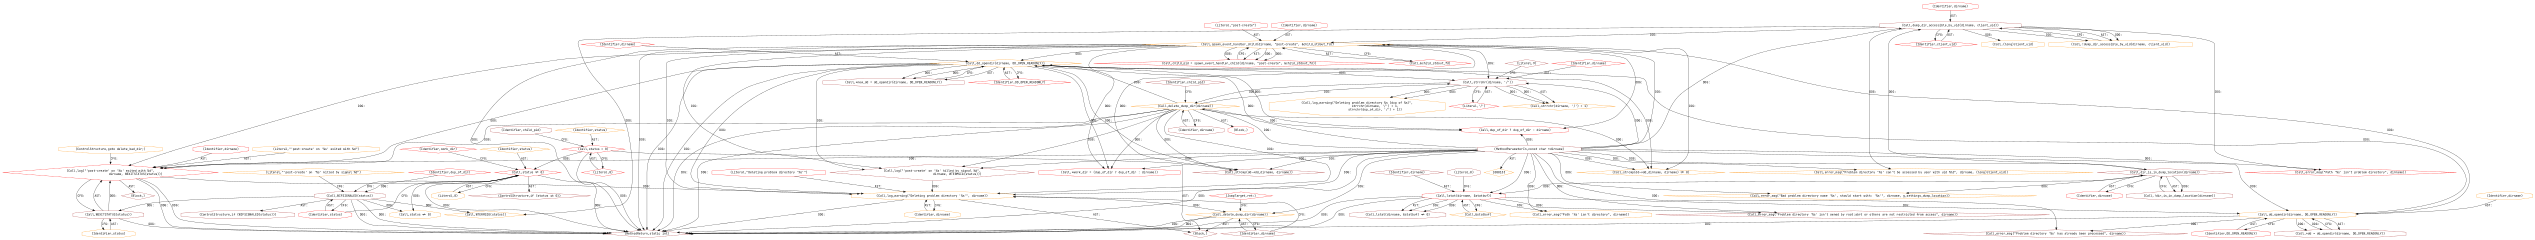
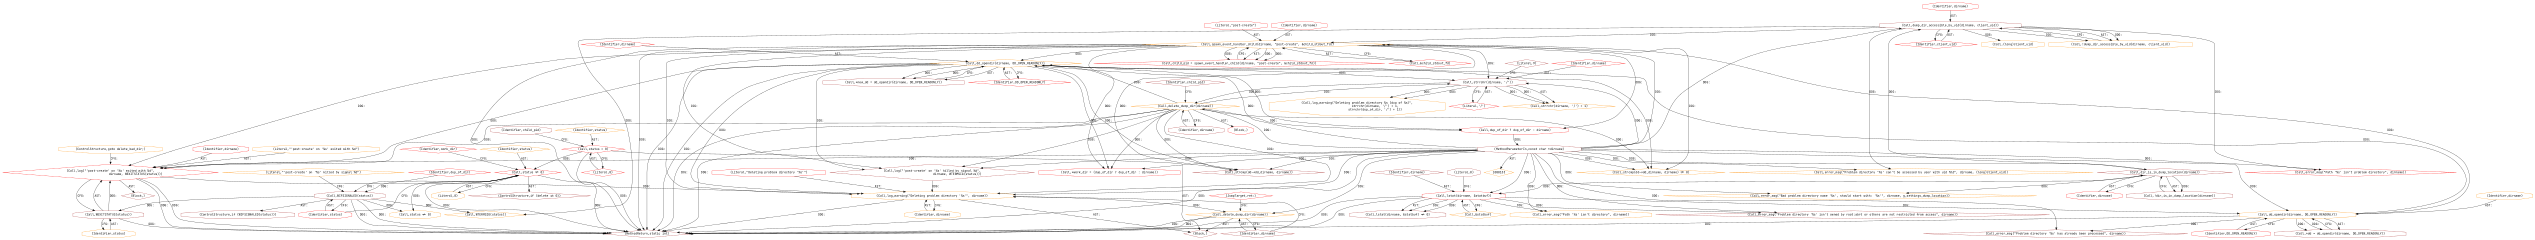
  digraph {
    fontname="JetBrains Mono"
    node [color=red fontname="JetBrains Mono" shape=diamond]
    edge [fontname="JetBrains Mono"]
    n1 [label="(Call,log(\"'post-create' on '%s' exited with %d\",\n                            dirname, WEXITSTATUS(status)))"]
    n2 [color=brown label="(Call,WEXITSTATUS(status))" shape=octagon]
    n3 [color=darkorange label="(Call,log_warning(\"Deleting problem directory '%s'\", dirname))" shape=octagon]
    n4 [color=brown label="(MethodReturn,static int)"]
    n5 [color=brown label="(Block,)"]
    n6 [color=darkorange label="(Identifier,status)" shape=octagon]
    n7 [color=darkorange label="(Call,delete_dump_dir(dirname))"]
    n8 [color=brown label="(Block,)"]
    n9 [color=darkorange label="(Identifier,dirname)" shape=octagon]
    n10 [color=darkorange label="(Call,spawn_event_handler_child(dirname, \"post-create\", &child_stdout_fd))"]
    n11 [color=darkorange label="(Call,dd_opendir(dirname, DD_OPEN_READONLY))"]
    n12 [color=brown label="(Call,strrchr(dirname, '/'))" shape=octagon]
    n13 [color=darkorange label="(Call,strcmp(dd->dd_dirname, dirname) != 0)"]
    n14 [label="(Call,dup_of_dir ? dup_of_dir : dirname)" shape=octagon]
    n15 [label="(Call,child_pid = spawn_event_handler_child(dirname, \"post-create\", &child_stdout_fd))"]
    n16 [label="(Call,*work_dir = (dup_of_dir ? dup_of_dir : dirname))" shape=octagon]
    n17 [label="(Call,&child_stdout_fd)"]
    n18 [color=brown label="(Call,strcmp(dd->dd_dirname, dirname))"]
    n19 [color=brown label="(Call,log(\"'post-create' on '%s' killed by signal %d\",\n                            dirname, WTERMSIG(status)))"]
    n20 [color=brown label="(Call,*new_dd = dd_opendir(dirname, DD_OPEN_READONLY))" shape=octagon]
    n21 [label="(Identifier,DD_OPEN_READONLY)"]
    n22 [color=darkorange label="(Call,delete_dump_dir(dirname))"]
    n23 [color=darkorange label="(Call,strrchr(dirname, '/') + 1)"]
    n24 [color=darkorange label="(Call,log_warning(\"Deleting problem directory %s (dup of %s)\",\n                    strrchr(dirname, '/') + 1,\n                    strrchr(dup_of_dir, '/') + 1))" shape=octagon]
    n25 [label="(Literal,'/')"]
    n26 [color=darkorange label="(Call,dd_opendir(dirname, DD_OPEN_READONLY))" shape=octagon]
    n27 [color=brown label="(Call,*dd = dd_opendir(dirname, DD_OPEN_READONLY))" shape=octagon]
    n28 [color=brown label="(Call,error_msg(\"Problem directory '%s' has already been processed\", dirname))"]
    n29 [label="(Identifier,DD_OPEN_READONLY)" shape=octagon]
    n30 [label="(Call,lstat(dirname, &statbuf))" shape=octagon]
    n31 [color=brown label="(Call,lstat(dirname, &statbuf) != 0)" shape=octagon]
    n32 [color=brown label="(Call,error_msg(\"Problem directory '%s' isn't owned by root:abrt or others are not restricted from access\", dirname))"]
    n33 [color=darkorange label="(Call,error_msg(\"Path '%s' isn't directory\", dirname))" shape=octagon]
    n34 [color=darkorange label="(Call,&statbuf)"]
    n35 [color=brown label="(Call,dir_is_in_dump_location(dirname))"]
    n36 [color=brown label="(Call,dump_dir_accessible_by_uid(dirname, client_uid))" shape=octagon]
    n37 [color=darkorange label="(Call,error_msg(\"Bad problem directory name '%s', should start with: '%s'\", dirname, g_settings_dump_location))"]
    n38 [label="(Identifier,dirname)" shape=octagon]
    n39 [color=brown label="(Call,!dir_is_in_dump_location(dirname))" shape=octagon]
    n40 [color=darkorange label="(Call,error_msg(\"Problem directory '%s' can't be accessed by user with uid %ld\", dirname, (long)client_uid))"]
    n41 [label="(Call,error_msg(\"Path '%s' isn't problem directory\", dirname))"]
    n42 [label="(Identifier,client_uid)"]
    n43 [color=darkorange label="(Call,(long)client_uid)" shape=octagon]
    n44 [color=darkorange label="(Call,!dump_dir_accessible_by_uid(dirname, client_uid))" shape=octagon]
    n45 [color=darkorange label="(Call,WTERMSIG(status))"]
    n46 [color=brown label="(MethodParameterIn,const char *dirname)" shape=octagon]
    1000133 [color=darkorange]
    n48 [color=brown label="(Identifier,dirname)" shape=octagon]
    n49 [label="(Block,)" shape=octagon]
    n50 [color=brown label="(Identifier,dirname)"]
    n51 [color=brown label="(Call,WIFSIGNALED(status))" shape=octagon]
    n52 [color=brown label="(ControlStructure,if (WIFSIGNALED(status)))" shape=octagon]
    n53 [label="(Identifier,status)" shape=octagon]
    n54 [color=darkorange label="(Call,status != 0)" shape=octagon]
    n55 [label="(Call,status != 0)"]
    n56 [color=darkorange label="(Literal,0)" shape=octagon]
-   n57 [color=brown label="(ControlStructure,if (status != 0))"]
+   n57 [color=brown label="(ControlStructure,if (delete != 0))"]
    n58 [label="(Call,status = 0)"]
    n59 [label="(Literal,0)"]
    n60 [label="(Identifier,dup_of_dir)"]
    n61 [color=darkorange label="(Identifier,status)"]
    n62 [color=darkorange label="(ControlStructure,goto delete_bad_dir;)" shape=octagon]
    n63 [label="(Identifier,dirname)"]
    n64 [label="(Identifier,dirname)" shape=octagon]
    n65 [color=brown label="(Identifier,child_pid)"]
    n66 [color=brown label="(Identifier,dirname)"]
    n67 [color=darkorange label="(Literal,\"'post-create' on '%s' killed by signal %d\")"]
    n68 [label="(Identifier,dirname)" shape=octagon]
    n69 [color=darkorange label="(Literal,\"'post-create' on '%s' exited with %d\")" shape=octagon]
    n70 [label="(JumpTarget,ret:)"]
    n71 [color=brown label="(Literal,0)" shape=octagon]
    n72 [color=darkorange label="(Identifier,dirname)" shape=octagon]
    n73 [color=brown label="(Literal,9)"]
    n74 [label="(Identifier,work_dir)"]
    n75 [label="(Literal,\"Deleting problem directory '%s'\")" shape=octagon]
    n76 [color=darkorange label="(Identifier,status)"]
    n77 [color=brown label="(Identifier,child_pid)" shape=octagon]
    n78 [label="(Literal,\"post-create\")" shape=octagon]
    n79 [label="(Identifier,dirname)" shape=octagon]
    n80 [label="(Identifier,dirname)"]
    n1 -> n2 [label="CFG: "]
    n1 -> n3 [label="DDG: "]
    n1 -> n4 [label="DDG: "]
    n1 -> n4 [label="DDG: "]
    n1 -> n5 [label="AST: "]
    n2 -> n1 [label="AST: "]
    n2 -> n1 [label="DDG: "]
    n2 -> n4 [label="DDG: "]
    n2 -> n6 [label="CFG: "]
    n3 -> n4 [label="DDG: "]
    n3 -> n7 [label="DDG: "]
    n3 -> n8 [label="AST: "]
    n3 -> n9 [label="CFG: "]
    n6 -> n2 [label="AST: "]
    n7 -> n4 [label="DDG: "]
    n7 -> n4 [label="DDG: "]
    n7 -> n8 [label="AST: "]
    n7 -> n50 [label="CFG: "]
    n9 -> n3 [label="AST: "]
    n10 -> n1 [label="DDG: "]
    n10 -> n3 [label="DDG: "]
    n10 -> n4 [label="DDG: "]
    n10 -> n4 [label="DDG: "]
    n10 -> n11 [label="DDG: "]
    n10 -> n12 [label="DDG: "]
    n10 -> n13 [label="DDG: "]
    n10 -> n14 [label="DDG: "]
    n10 -> n15 [label="AST: "]
    n10 -> n15 [label="DDG: "]
    n10 -> n15 [label="DDG: "]
    n10 -> n15 [label="DDG: "]
    n10 -> n16 [label="DDG: "]
    n10 -> n17 [label="CFG: "]
    n10 -> n18 [label="DDG: "]
    n10 -> n19 [label="DDG: "]
    n11 -> n1 [label="DDG: "]
    n11 -> n3 [label="DDG: "]
    n11 -> n4 [label="DDG: "]
    n11 -> n4 [label="DDG: "]
    n11 -> n12 [label="DDG: "]
    n11 -> n13 [label="DDG: "]
    n11 -> n14 [label="DDG: "]
    n11 -> n16 [label="DDG: "]
    n11 -> n18 [label="DDG: "]
    n11 -> n19 [label="DDG: "]
    n11 -> n20 [label="AST: "]
    n11 -> n20 [label="DDG: "]
    n11 -> n20 [label="DDG: "]
    n11 -> n21 [label="CFG: "]
    n12 -> n22 [label="DDG: "]
    n12 -> n23 [label="AST: "]
    n12 -> n23 [label="DDG: "]
    n12 -> n23 [label="DDG: "]
    n12 -> n24 [label="DDG: "]
    n12 -> n24 [label="DDG: "]
    n12 -> n25 [label="CFG: "]
    n15 -> n10 [label="CFG: "]
    n17 -> n10 [label="AST: "]
    n19 -> n3 [label="DDG: "]
    n20 -> n11 [label="CFG: "]
    n21 -> n11 [label="AST: "]
    n22 -> n1 [label="DDG: "]
    n22 -> n3 [label="DDG: "]
    n22 -> n4 [label="DDG: "]
    n22 -> n4 [label="DDG: "]
    n22 -> n11 [label="DDG: "]
    n22 -> n12 [label="DDG: "]
    n22 -> n13 [label="DDG: "]
    n22 -> n14 [label="DDG: "]
    n22 -> n16 [label="DDG: "]
    n22 -> n18 [label="DDG: "]
    n22 -> n19 [label="DDG: "]
    n22 -> n48 [label="CFG: "]
    n22 -> n49 [label="AST: "]
    n25 -> n12 [label="AST: "]
    n26 -> n4 [label="DDG: "]
    n26 -> n10 [label="DDG: "]
    n26 -> n11 [label="DDG: "]
    n26 -> n27 [label="AST: "]
    n26 -> n27 [label="DDG: "]
    n26 -> n27 [label="DDG: "]
    n26 -> n28 [label="DDG: "]
    n26 -> n29 [label="CFG: "]
    n27 -> n26 [label="CFG: "]
    n29 -> n26 [label="AST: "]
    n30 -> n4 [label="DDG: "]
    n30 -> n4 [label="DDG: "]
    n30 -> n26 [label="DDG: "]
    n30 -> n31 [label="AST: "]
    n30 -> n31 [label="DDG: "]
    n30 -> n31 [label="DDG: "]
    n30 -> n32 [label="DDG: "]
    n30 -> n33 [label="DDG: "]
    n30 -> n34 [label="CFG: "]
    n34 -> n30 [label="AST: "]
    n35 -> n30 [label="DDG: "]
    n35 -> n36 [label="DDG: "]
    n35 -> n37 [label="DDG: "]
    n35 -> n38 [label="CFG: "]
    n35 -> n39 [label="AST: "]
    n35 -> n39 [label="DDG: "]
    n36 -> n10 [label="DDG: "]
    n36 -> n40 [label="DDG: "]
    n36 -> n41 [label="DDG: "]
    n36 -> n42 [label="CFG: "]
    n36 -> n43 [label="DDG: "]
    n36 -> n44 [label="AST: "]
    n36 -> n44 [label="DDG: "]
    n36 -> n44 [label="DDG: "]
    n36 -> n45 [label="DDG: "]
    n38 -> n35 [label="AST: "]
    n39 -> n35 [label="CFG: "]
    n42 -> n36 [label="AST: "]
    n44 -> n36 [label="CFG: "]
    n46 -> n1 [label="DDG: "]
    n46 -> n3 [label="DDG: "]
    n46 -> n4 [label="DDG: "]
    n46 -> n7 [label="DDG: "]
    n46 -> n10 [label="DDG: "]
    n46 -> n11 [label="DDG: "]
    n46 -> n12 [label="DDG: "]
    n46 -> n13 [label="DDG: "]
-   n46 -> n14 [label="DDG: "]
+   n14 -> n46 [label="DDG: "]
    n46 -> n16 [label="DDG: "]
    n46 -> n18 [label="DDG: "]
    n46 -> n19 [label="DDG: "]
    n46 -> n22 [label="DDG: "]
    n46 -> n26 [label="DDG: "]
    n46 -> n28 [label="DDG: "]
    n46 -> n30 [label="DDG: "]
    n46 -> n32 [label="DDG: "]
    n46 -> n33 [label="DDG: "]
    n46 -> n35 [label="DDG: "]
    n46 -> n36 [label="DDG: "]
    n46 -> n37 [label="DDG: "]
    n46 -> n40 [label="DDG: "]
    n46 -> n41 [label="DDG: "]
    n46 -> 1000133 [label="AST: "]
    n48 -> n22 [label="AST: "]
    n50 -> n3 [label="CFG: "]
    n50 -> n7 [label="AST: "]
    n51 -> n2 [label="DDG: "]
    n51 -> n4 [label="DDG: "]
    n51 -> n4 [label="DDG: "]
    n51 -> n45 [label="DDG: "]
    n51 -> n52 [label="AST: "]
    n51 -> n53 [label="CFG: "]
    n51 -> n54 [label="DDG: "]
    n53 -> n51 [label="AST: "]
    n53 -> n55 [label="CFG: "]
    n55 -> n4 [label="DDG: "]
    n55 -> n4 [label="DDG: "]
    n55 -> n51 [label="DDG: "]
    n55 -> n54 [label="DDG: "]
    n55 -> n56 [label="CFG: "]
    n55 -> n57 [label="AST: "]
    n56 -> n55 [label="AST: "]
    n58 -> n4 [label="DDG: "]
    n58 -> n8 [label="AST: "]
    n58 -> n55 [label="DDG: "]
    n58 -> n59 [label="CFG: "]
    n59 -> n58 [label="AST: "]
    n60 -> n51 [label="CFG: "]
    n61 -> n55 [label="AST: "]
    n62 -> n1 [label="CFG: "]
    n63 -> n11 [label="AST: "]
    n64 -> n1 [label="AST: "]
    n65 -> n22 [label="CFG: "]
    n66 -> n30 [label="AST: "]
    n67 -> n51 [label="CFG: "]
    n68 -> n36 [label="AST: "]
    n69 -> n1 [label="AST: "]
    n70 -> n7 [label="CFG: "]
    n71 -> n30 [label="CFG: "]
    n72 -> n26 [label="AST: "]
    n73 -> n12 [label="CFG: "]
    n74 -> n55 [label="CFG: "]
    n75 -> n3 [label="AST: "]
    n76 -> n58 [label="AST: "]
    n77 -> n58 [label="CFG: "]
    n78 -> n10 [label="AST: "]
    n79 -> n10 [label="AST: "]
    n80 -> n12 [label="AST: "]
  }
